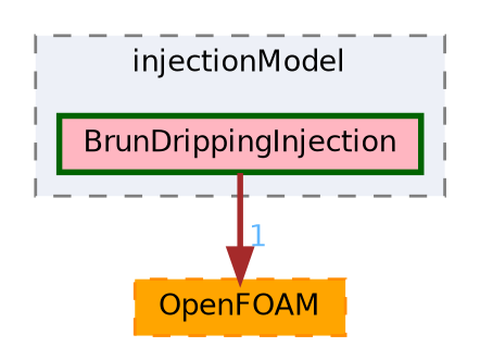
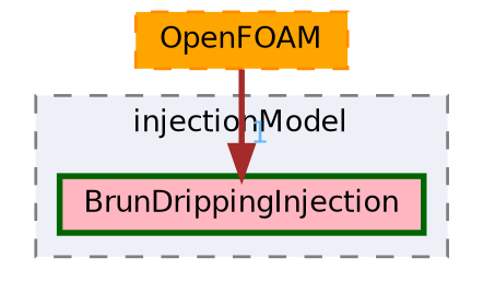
  digraph {
    compound=true
    node [fontname=Helvetica fontsize=10 shape=box]
    n1 [color=darkgreen fillcolor=lightpink height=0.2 label=BrunDrippingInjection style="filled,bold" width=0.4]
    n2 [color=darkorange fillcolor=orange height=0.2 label=OpenFOAM style="filled,dashed" width=0.4]
    subgraph cluster_1 {
      bgcolor="#edf0f7"
      fontname=Helvetica
      fontsize=10
      label=injectionModel
      pencolor=grey50
      style="filled,dashed"
      n1
    }
-   n1 -> n2 [color=brown fontcolor=steelblue1 fontname=Helvetica fontsize=10 headlabel=1 labeldistance=1.5 labelfontname=Helvetica labelfontsize=10 style=bold]
+   n2 -> n1 [color=brown fontcolor=steelblue1 fontname=Helvetica fontsize=10 headlabel=1 labeldistance=1.5 labelfontname=Helvetica labelfontsize=10 style=bold]
  }
